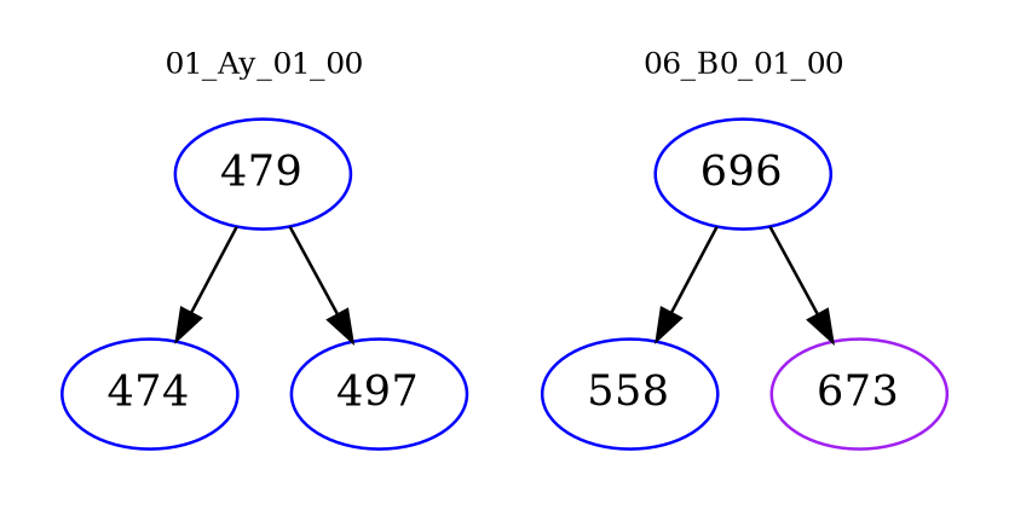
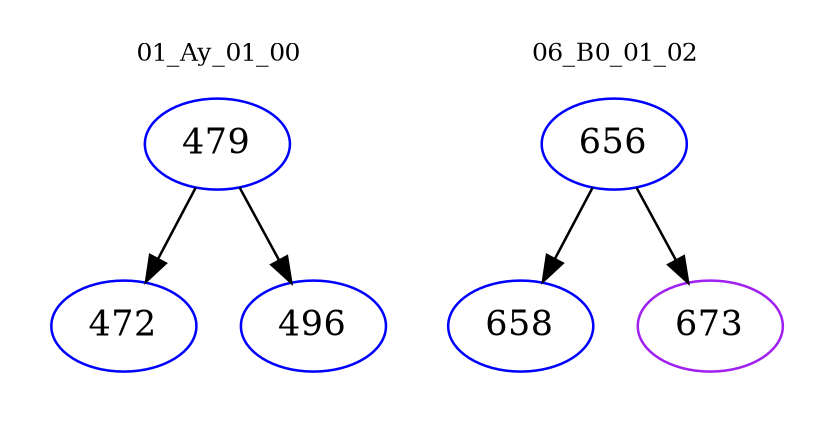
  digraph {
    node [color=blue]
    edge [color=black]
    n1 [label=479]
-   n2 [label=474]
-   n3 [label=497]
-   n4 [label=696]
-   n5 [label=558]
+   n2 [label=472]
+   n3 [label=496]
+   n4 [label=656]
+   n5 [label=658]
    n6 [color=purple label=673]
    subgraph cluster_1 {
      color=white
      fontsize=10
      label="01_Ay_01_00"
      n1
      n2
      n3
    }
    subgraph cluster_2 {
      color=white
      fontsize=10
-     label="06_B0_01_00"
+     label="06_B0_01_02"
      n4
      n5
      n6
    }
    n1 -> n2
    n1 -> n3
    n4 -> n5
    n4 -> n6
  }
